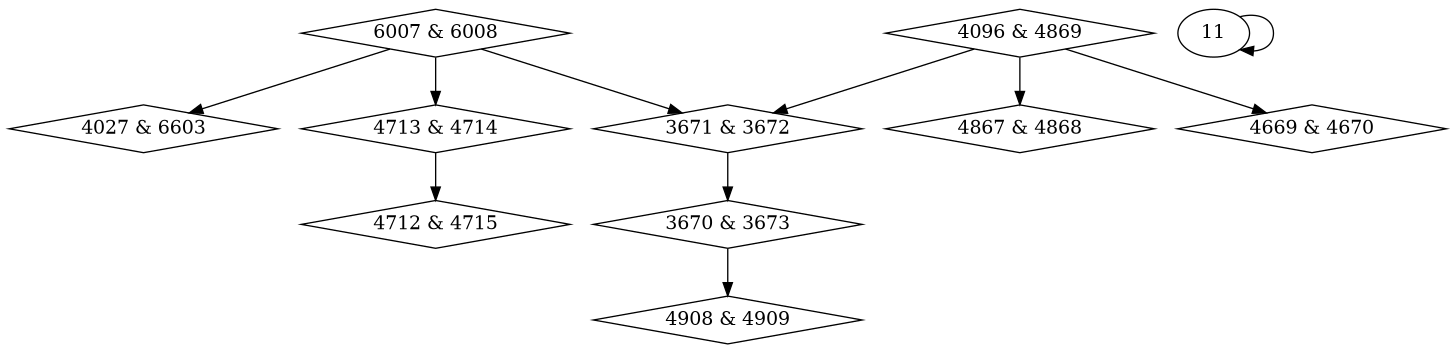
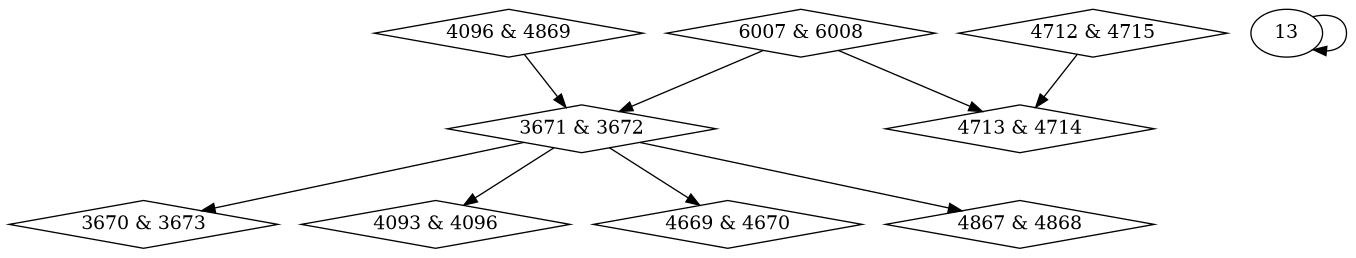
  digraph {
    node [shape=diamond]
-   n1 [label="4027 & 6603"]
    n2 [label="3670 & 3673"]
-   n3 [label="4908 & 4909"]
    n4 [label="3671 & 3672"]
+   n5 [label="4093 & 4096"]
    n6 [label="4669 & 4670"]
    n7 [label="4096 & 4869"]
    n8 [label="4867 & 4868"]
    n9 [label="4712 & 4715"]
    n10 [label="4713 & 4714"]
    n11 [label="6007 & 6008"]
-   11 [shape=""]
-   n2 -> n3
+   11 [label=13 shape=""]
    n4 -> n2
-   n7 -> n6
+   n4 -> n5
+   n4 -> n6
    n7 -> n4
-   n7 -> n8
-   n10 -> n9
-   n11 -> n1
+   n4 -> n8
+   n9 -> n10
    n11 -> n4
    n11 -> n10
    11 -> 11
  }
